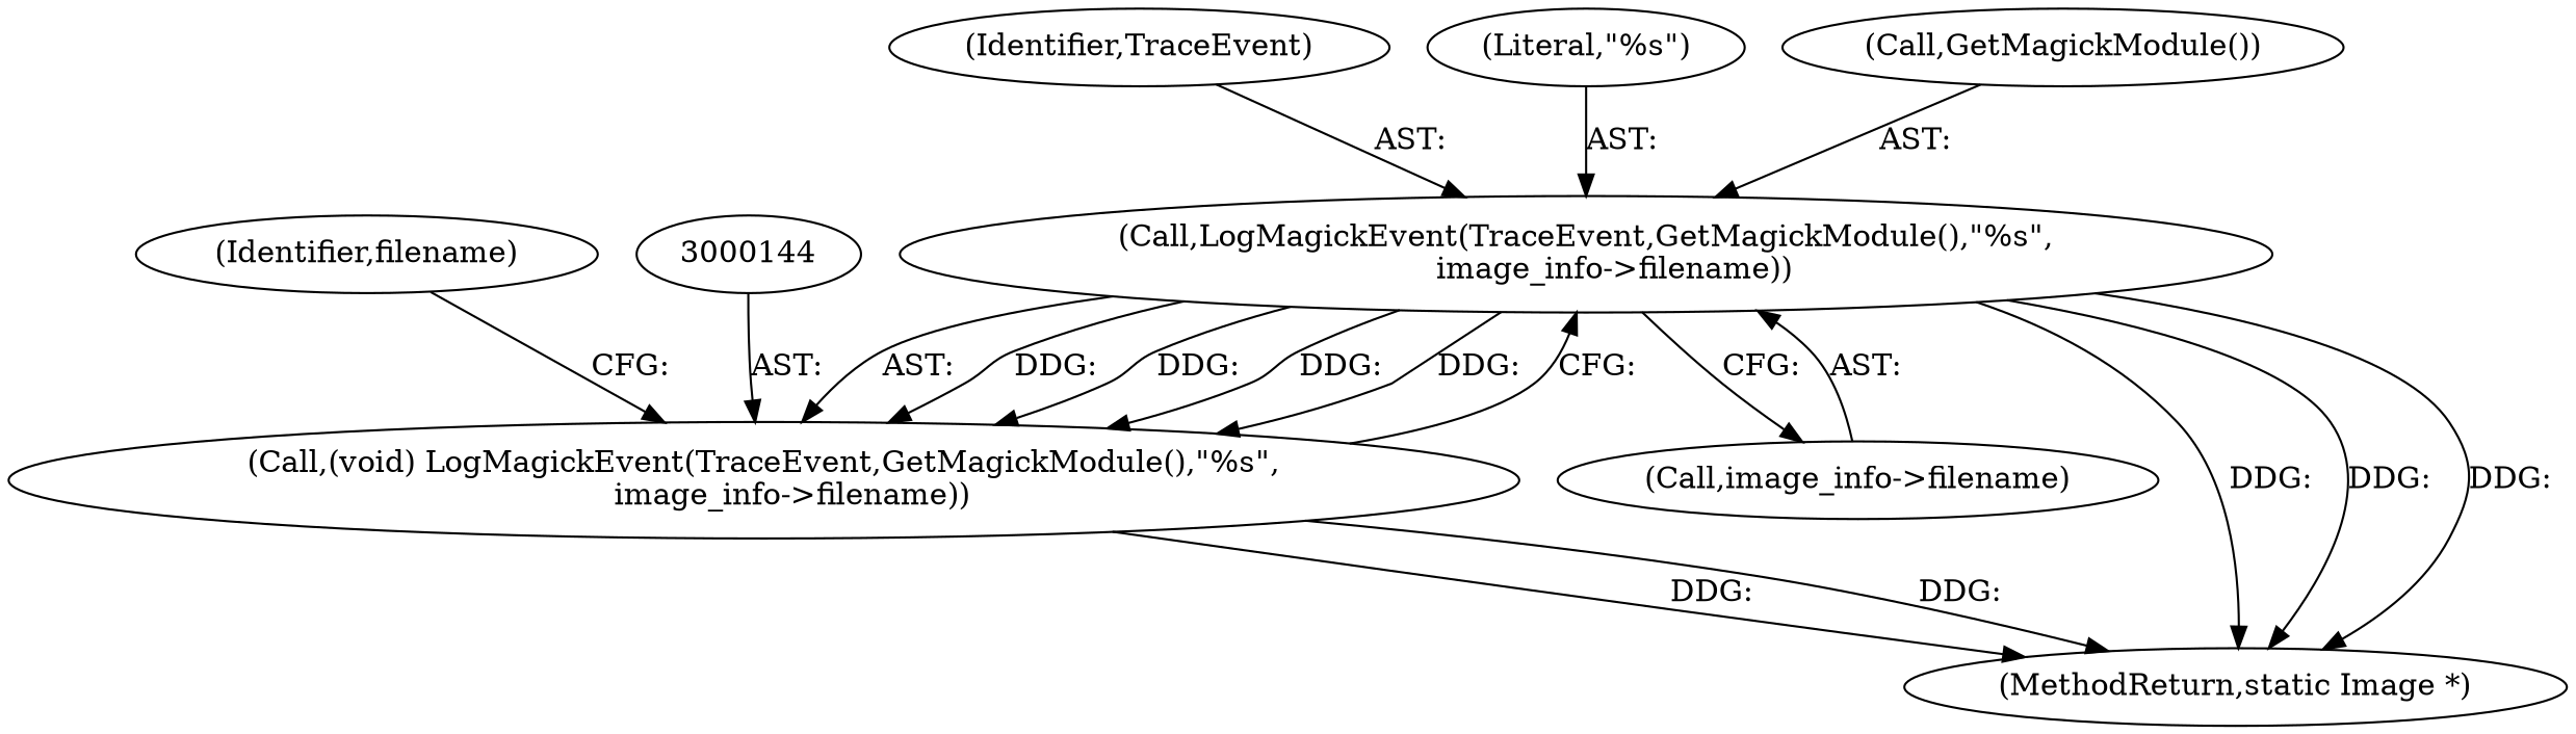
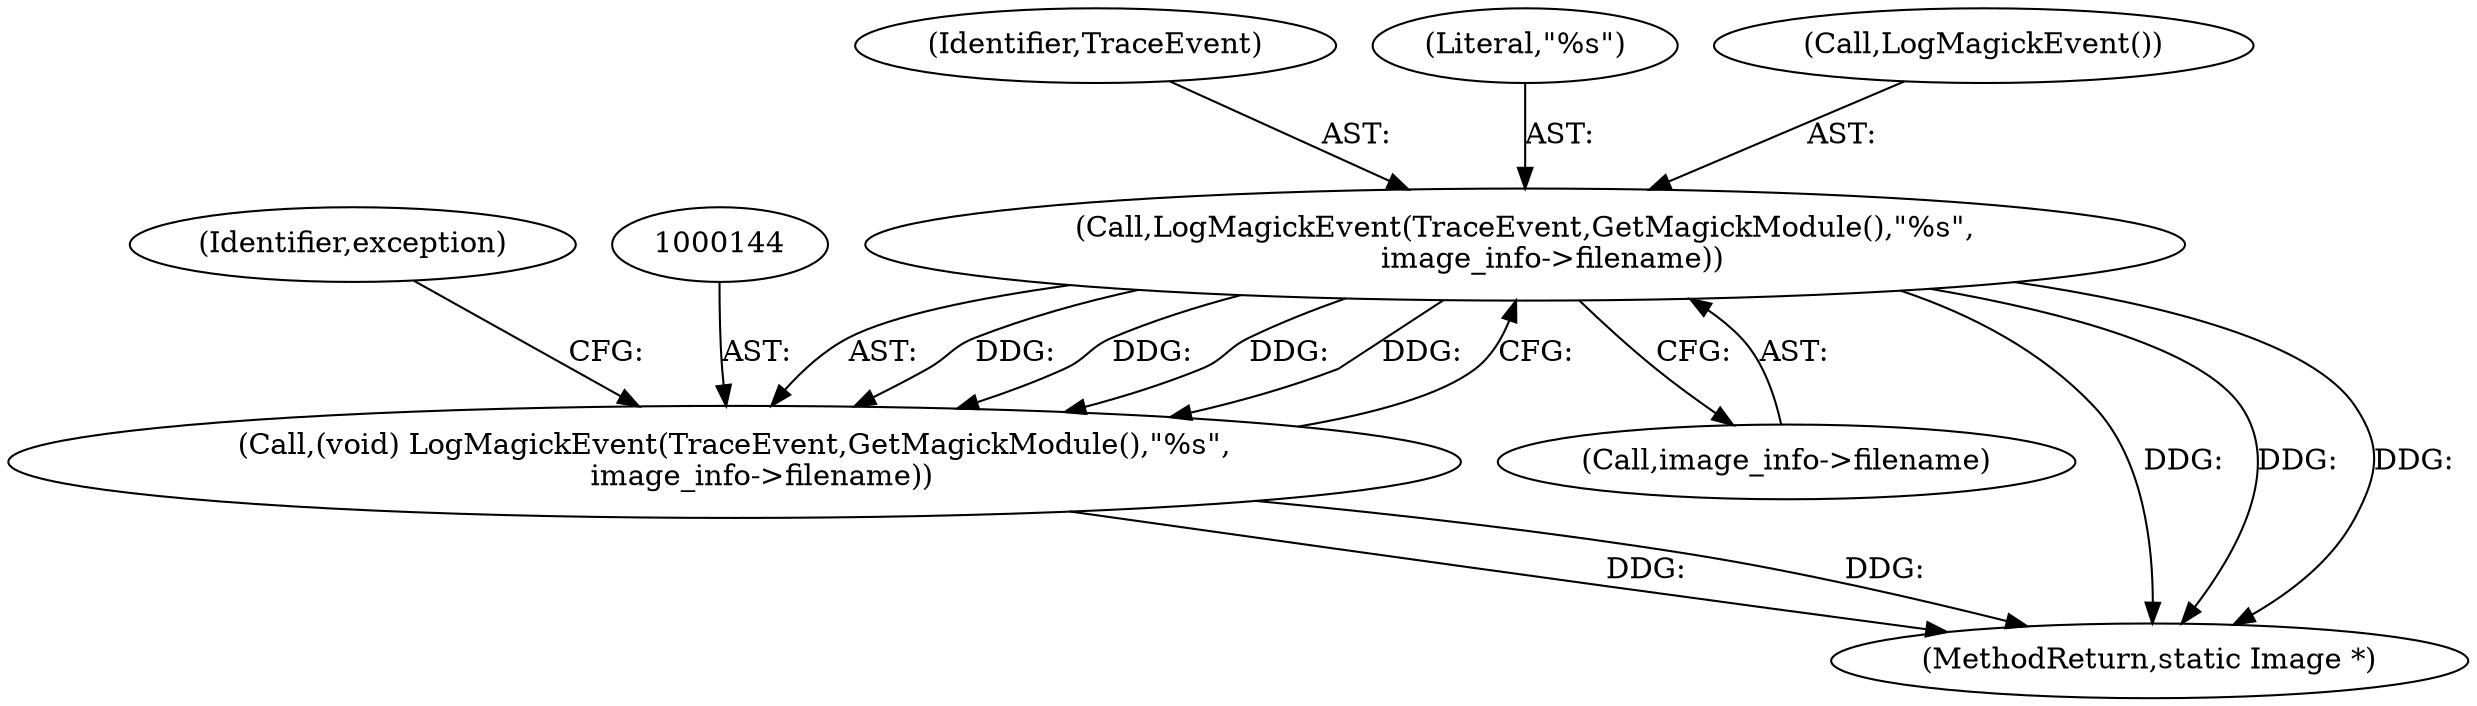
  digraph {
    n1 [label="(Call,LogMagickEvent(TraceEvent,GetMagickModule(),\"%s\",\n      image_info->filename))"]
    n2 [label="(Call,(void) LogMagickEvent(TraceEvent,GetMagickModule(),\"%s\",\n      image_info->filename))"]
    n3 [label="(Call,image_info->filename)"]
    n4 [label="(MethodReturn,static Image *)"]
    n5 [label="(Identifier,TraceEvent)"]
-   n6 [label="(Identifier,filename)"]
+   n6 [label="(Identifier,exception)"]
    n7 [label="(Literal,\"%s\")"]
-   n8 [label="(Call,GetMagickModule())"]
-   1000144 [label=3000144]
+   n8 [label="(Call,LogMagickEvent())"]
+   1000144
    n1 -> n2 [label="AST: "]
    n1 -> n2 [label="DDG: "]
    n1 -> n2 [label="DDG: "]
    n1 -> n2 [label="DDG: "]
    n1 -> n2 [label="DDG: "]
    n1 -> n3 [label="CFG: "]
    n1 -> n4 [label="DDG: "]
    n1 -> n4 [label="DDG: "]
    n1 -> n4 [label="DDG: "]
    n2 -> n1 [label="CFG: "]
    n2 -> n4 [label="DDG: "]
    n2 -> n4 [label="DDG: "]
    n3 -> n1 [label="AST: "]
    n5 -> n1 [label="AST: "]
    n6 -> n2 [label="CFG: "]
    n7 -> n1 [label="AST: "]
    n8 -> n1 [label="AST: "]
    1000144 -> n2 [label="AST: "]
  }
